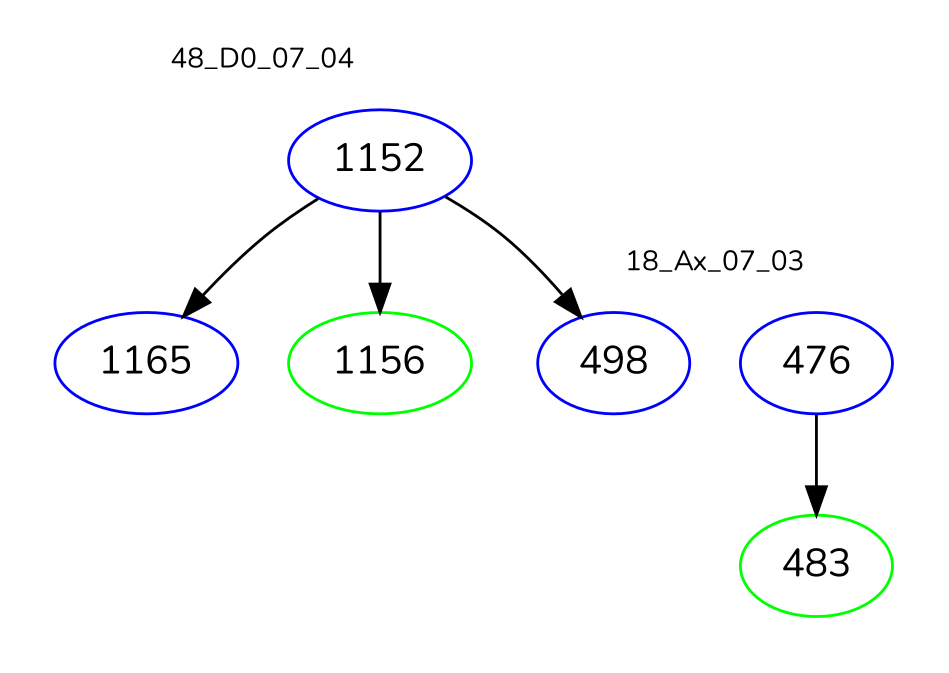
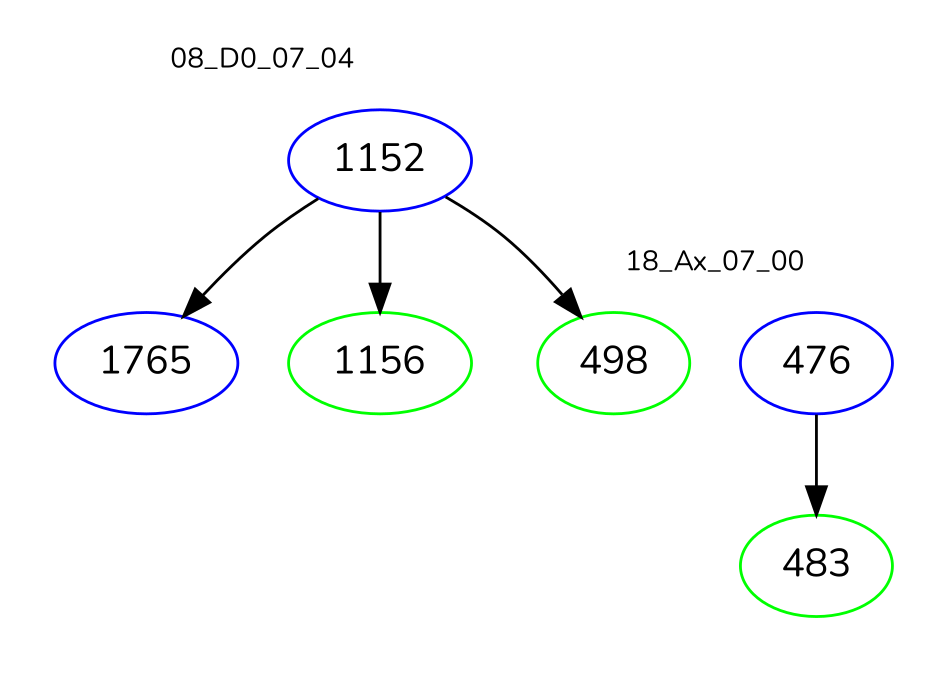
  digraph {
    fontname=Nunito
    node [color=blue fontname=Nunito]
    edge [color=black fontname=Nunito]
    n1 [label=476]
    n2 [color=green label=483]
-   n3 [label=498]
+   n3 [color=green label=498]
    n4 [label=1152]
-   n5 [label=1165]
+   n5 [label=1765]
    n6 [color=green label=1156]
    subgraph cluster_1 {
      color=white
      fontsize=10
-     label="18_Ax_07_03"
+     label="18_Ax_07_00"
      n1
      n2
      n3
    }
    subgraph cluster_2 {
      color=white
      fontsize=10
-     label="48_D0_07_04"
+     label="08_D0_07_04"
      n4
      n5
      n6
    }
    n1 -> n2
    n4 -> n3
    n4 -> n5
    n4 -> n6
  }
